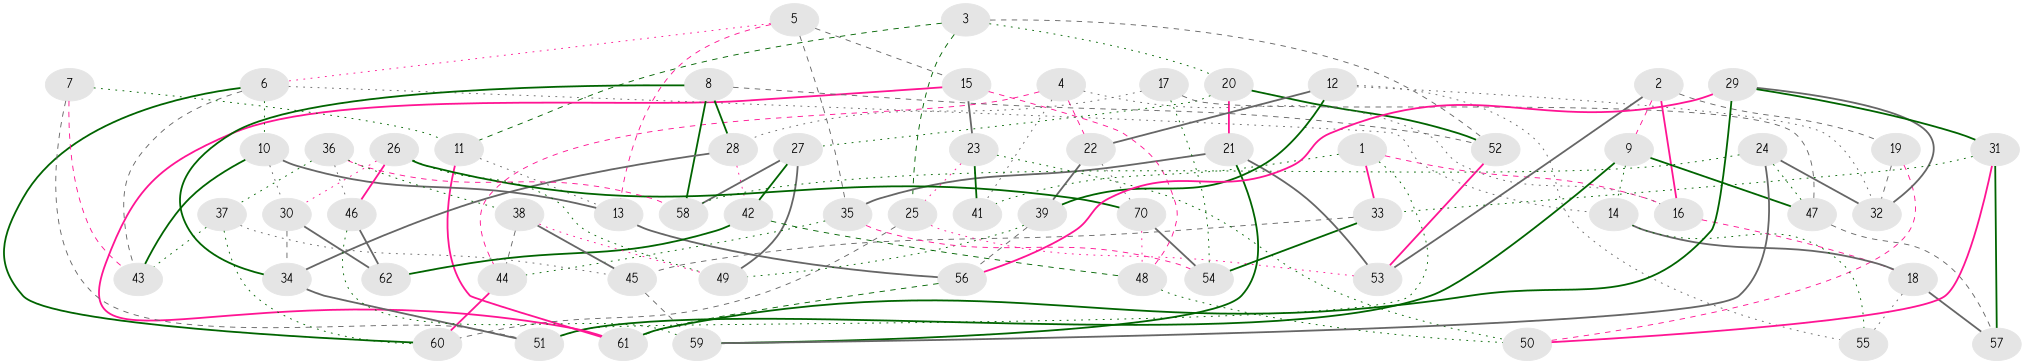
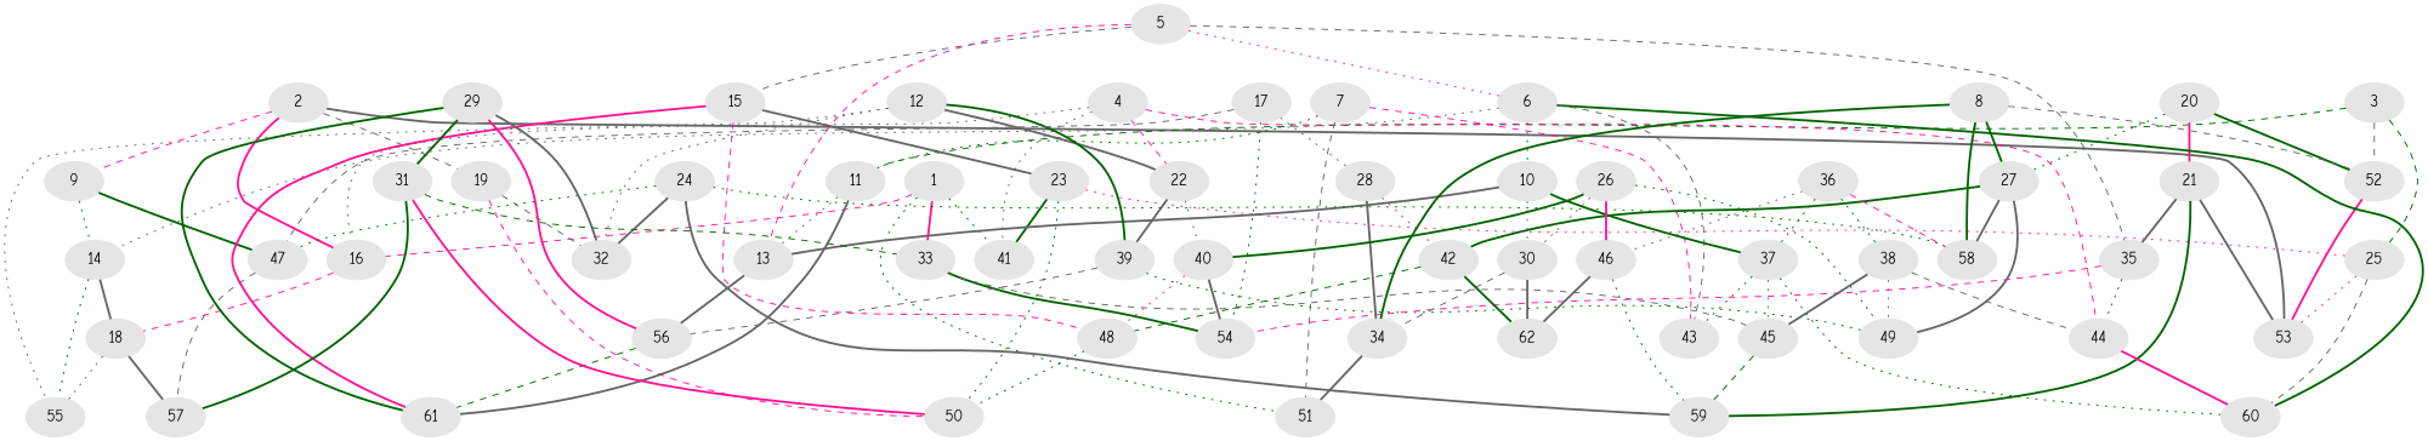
  graph {
    fontname="Comic Neue"
    node [color=gray90 fontname="Comic Neue" style=filled]
    edge [color=gray40 fontname="Comic Neue" style=bold]
    1
    16
    33
    41
    51
    18
    54
    45
    2
    9
    19
    53
    14
    47
    32
    50
    3
    11
    20
    25
    52
    13
    61
    21
    27
    60
    4
    22
    44
    39
-   40 [label=70]
+   40
    5
    15
    35
    6
    7
    43
    56
    23
    48
    10
    30
    55
    8
    28
    34
    58
    42
    57
    62
    12
    49
    17
    59
    24
    26
    46
    29
    31
    36
    37
    38
    1 -- 16 [color=deeppink style=dashed]
    1 -- 33 [color=deeppink]
    1 -- 41 [color=darkgreen style=dotted]
    1 -- 51 [color=darkgreen style=dotted]
    16 -- 18 [color=deeppink style=dashed]
    33 -- 54 [color=darkgreen]
    33 -- 45 [style=dashed]
    18 -- 55 [style=dotted]
    18 -- 57
-   45 -- 59 [style=dashed]
+   45 -- 59 [color=darkgreen style=dashed]
    2 -- 16 [color=deeppink]
    2 -- 9 [color=deeppink style=dashed]
    2 -- 19 [style=dashed]
    2 -- 53
-   9 -- 51 [color=darkgreen]
    9 -- 14 [color=darkgreen style=dotted]
    9 -- 47 [color=darkgreen]
    19 -- 32 [style=dashed]
    19 -- 50 [color=deeppink style=dashed]
    14 -- 18
    14 -- 55 [color=darkgreen style=dotted]
    47 -- 57 [style=dashed]
    3 -- 11 [color=darkgreen style=dashed]
-   3 -- 20 [color=darkgreen style=dotted]
    3 -- 25 [color=darkgreen style=dashed]
    3 -- 52 [style=dashed]
    11 -- 13 [style=dotted]
-   11 -- 61 [color=deeppink]
+   11 -- 61
    20 -- 52 [color=darkgreen]
    20 -- 21 [color=deeppink]
    20 -- 27 [color=darkgreen style=dotted]
    25 -- 53 [color=deeppink style=dotted]
    25 -- 60 [style=dashed]
    52 -- 53 [color=deeppink]
    13 -- 56
    21 -- 53
    21 -- 35
    21 -- 59 [color=darkgreen]
    27 -- 58
    27 -- 42 [color=darkgreen]
    27 -- 49
    4 -- 16 [style=dotted]
    4 -- 41 [style=dotted]
    4 -- 22 [color=deeppink style=dashed]
    4 -- 44 [color=deeppink style=dashed]
    22 -- 39
    22 -- 40 [style=dotted]
    44 -- 60 [color=deeppink]
    39 -- 56 [style=dashed]
    39 -- 49 [color=darkgreen style=dotted]
    40 -- 54
    40 -- 48 [color=deeppink style=dotted]
    5 -- 13 [color=deeppink style=dashed]
    5 -- 15 [style=dashed]
    5 -- 35 [style=dashed]
    5 -- 6 [color=deeppink style=dotted]
    15 -- 61 [color=deeppink]
    15 -- 23
    15 -- 48 [color=deeppink style=dashed]
    35 -- 54 [color=deeppink style=dashed]
    35 -- 44 [color=darkgreen style=dotted]
    6 -- 14 [style=dotted]
    6 -- 60 [color=darkgreen]
    6 -- 43 [style=dashed]
    6 -- 10 [color=darkgreen style=dotted]
    7 -- 51 [style=dashed]
    7 -- 11 [color=darkgreen style=dotted]
    7 -- 43 [color=deeppink style=dashed]
    56 -- 61 [color=darkgreen style=dashed]
    23 -- 41 [color=darkgreen]
    23 -- 50 [color=darkgreen style=dotted]
    23 -- 25 [color=deeppink style=dotted]
    48 -- 50 [color=darkgreen style=dotted]
    10 -- 13
-   10 -- 43 [color=darkgreen]
+   10 -- 37 [color=darkgreen]
    10 -- 30 [style=dotted]
    30 -- 34 [style=dashed]
    30 -- 62
    8 -- 52 [style=dashed]
-   8 -- 28 [color=darkgreen]
+   8 -- 27 [color=darkgreen]
    8 -- 34 [color=darkgreen]
    8 -- 58 [color=darkgreen]
    28 -- 34
    28 -- 42 [color=deeppink style=dotted]
    34 -- 51
    42 -- 48 [color=darkgreen style=dashed]
    42 -- 62 [color=darkgreen]
    12 -- 32 [style=dotted]
    12 -- 22
    12 -- 39 [color=darkgreen]
    12 -- 55 [style=dotted]
    17 -- 54 [color=darkgreen style=dotted]
    17 -- 47 [style=dashed]
    17 -- 28 [style=dotted]
    24 -- 47 [color=darkgreen style=dotted]
    24 -- 32
    24 -- 58 [color=darkgreen style=dotted]
    24 -- 59
    26 -- 40 [color=darkgreen]
-   26 -- 30 [color=deeppink style=dotted]
+   26 -- 30 [style=dotted]
    26 -- 49 [color=darkgreen style=dotted]
    26 -- 46 [color=deeppink]
    46 -- 62
    46 -- 59 [color=darkgreen style=dotted]
    29 -- 32
    29 -- 61 [color=darkgreen]
    29 -- 56 [color=deeppink]
    29 -- 31 [color=darkgreen]
-   31 -- 33 [color=darkgreen style=dotted]
+   31 -- 33 [color=darkgreen style=dashed]
    31 -- 50 [color=deeppink]
    31 -- 57 [color=darkgreen]
    36 -- 58 [color=deeppink style=dashed]
    36 -- 46 [style=dotted]
    36 -- 37 [color=darkgreen style=dotted]
    36 -- 38 [color=darkgreen style=dotted]
    37 -- 45 [style=dotted]
    37 -- 60 [color=darkgreen style=dotted]
    37 -- 43 [color=darkgreen style=dotted]
    38 -- 45
    38 -- 44 [style=dashed]
    38 -- 49 [color=deeppink style=dotted]
  }
